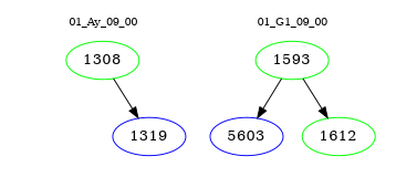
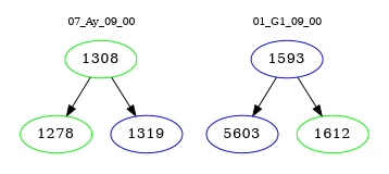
  digraph {
    node [color=green]
    edge [color=black]
    n1 [label=1308]
+   n2 [label=1278]
    n3 [color=blue label=1319]
-   n4 [label=1593]
+   n4 [color=blue label=1593]
    n5 [color=blue label=5603]
    n6 [label=1612]
    subgraph cluster_1 {
      color=white
      fontsize=10
-     label="01_Ay_09_00"
+     label="07_Ay_09_00"
      n1
+     n2
      n3
    }
    subgraph cluster_2 {
      color=white
      fontsize=10
      label="01_G1_09_00"
      n4
      n5
      n6
    }
+   n1 -> n2
    n1 -> n3
    n4 -> n5
    n4 -> n6
  }
